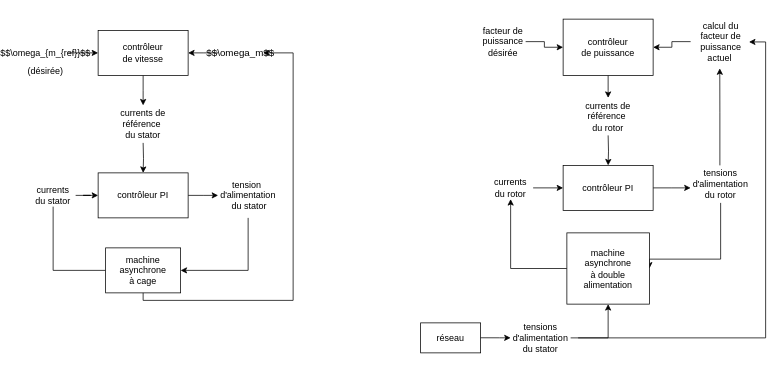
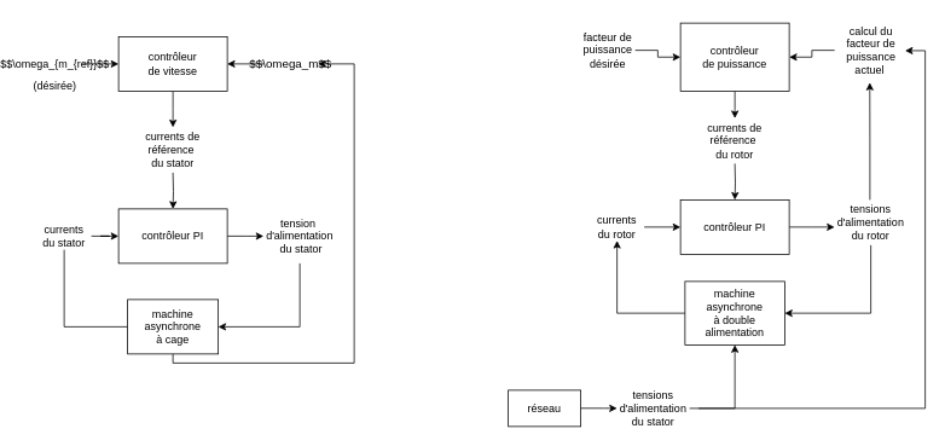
  <mxCell id="0" />
  <mxCell id="1" parent="0" />
  <mxCell id="2" style="edgeStyle=orthogonalEdgeStyle;rounded=0;orthogonalLoop=1;jettySize=auto;html=1;" edge="1" parent="1" source="3"><mxGeometry relative="1" as="geometry"><mxPoint x="910" y="250" as="targetPoint" /></mxGeometry></mxCell>
  <mxCell id="3" value="contrôleur PI" style="rounded=0;whiteSpace=wrap;html=1;" vertex="1" parent="1"><mxGeometry x="740" y="220" width="120" height="60" as="geometry" /></mxCell>
  <mxCell id="4" style="edgeStyle=orthogonalEdgeStyle;rounded=0;orthogonalLoop=1;jettySize=auto;html=1;exitX=1;exitY=0.5;exitDx=0;exitDy=0;" edge="1" parent="1" source="10" target="6"><mxGeometry relative="1" as="geometry" /></mxCell>
  <mxCell id="5" style="edgeStyle=orthogonalEdgeStyle;rounded=0;orthogonalLoop=1;jettySize=auto;html=1;" edge="1" parent="1" source="6"><mxGeometry relative="1" as="geometry"><mxPoint x="280" y="260" as="targetPoint" /></mxGeometry></mxCell>
  <mxCell id="6" value="contrôleur PI" style="rounded=0;whiteSpace=wrap;html=1;" vertex="1" parent="1"><mxGeometry x="120" y="230" width="120" height="60" as="geometry" /></mxCell>
  <mxCell id="7" style="edgeStyle=orthogonalEdgeStyle;rounded=0;orthogonalLoop=1;jettySize=auto;html=1;entryX=1;entryY=0.5;entryDx=0;entryDy=0;" edge="1" parent="1" target="11"><mxGeometry relative="1" as="geometry"><mxPoint x="320" y="290" as="sourcePoint" /><Array as="points"><mxPoint x="320" y="360" /></Array></mxGeometry></mxCell>
  <mxCell id="8" value="tension&amp;nbsp;&lt;br&gt;d'alimentation&lt;br&gt;&amp;nbsp;du stator" style="text;html=1;strokeColor=none;fillColor=none;align=center;verticalAlign=middle;whiteSpace=wrap;rounded=0;" vertex="1" parent="1"><mxGeometry x="290" y="245" width="60" height="30" as="geometry" /></mxCell>
  <mxCell id="9" style="edgeStyle=orthogonalEdgeStyle;rounded=0;orthogonalLoop=1;jettySize=auto;html=1;exitX=0;exitY=0.5;exitDx=0;exitDy=0;endArrow=none;" edge="1" parent="1" source="11" target="10"><mxGeometry relative="1" as="geometry"><Array as="points"><mxPoint x="60" y="360" /></Array></mxGeometry></mxCell>
  <mxCell id="10" value="currents du stator" style="text;html=1;strokeColor=none;fillColor=none;align=center;verticalAlign=middle;whiteSpace=wrap;rounded=0;" vertex="1" parent="1"><mxGeometry x="30" y="245" width="60" height="30" as="geometry" /></mxCell>
  <mxCell id="11" value="machine &lt;br&gt;asynchrone &lt;br&gt;à cage" style="rounded=0;whiteSpace=wrap;html=1;" vertex="1" parent="1"><mxGeometry x="130" y="330" width="100" height="60" as="geometry" /></mxCell>
  <mxCell id="12" style="edgeStyle=orthogonalEdgeStyle;rounded=0;orthogonalLoop=1;jettySize=auto;html=1;entryX=0.5;entryY=0;entryDx=0;entryDy=0;" edge="1" parent="1" target="6"><mxGeometry relative="1" as="geometry"><mxPoint x="180" y="190" as="sourcePoint" /></mxGeometry></mxCell>
  <mxCell id="13" style="edgeStyle=orthogonalEdgeStyle;rounded=0;orthogonalLoop=1;jettySize=auto;html=1;entryX=0.5;entryY=0;entryDx=0;entryDy=0;" edge="1" parent="1" target="3"><mxGeometry relative="1" as="geometry"><mxPoint x="800" y="180" as="sourcePoint" /></mxGeometry></mxCell>
  <mxCell id="14" style="edgeStyle=orthogonalEdgeStyle;rounded=0;orthogonalLoop=1;jettySize=auto;html=1;" edge="1" parent="1" source="15"><mxGeometry relative="1" as="geometry"><mxPoint x="180" y="140" as="targetPoint" /></mxGeometry></mxCell>
  <mxCell id="15" value="contrôleur &lt;br&gt;de vitesse" style="rounded=0;whiteSpace=wrap;html=1;" vertex="1" parent="1"><mxGeometry x="120" y="40" width="120" height="60" as="geometry" /></mxCell>
  <mxCell id="16" style="edgeStyle=orthogonalEdgeStyle;rounded=0;orthogonalLoop=1;jettySize=auto;html=1;entryX=1;entryY=0.5;entryDx=0;entryDy=0;" edge="1" parent="1" source="18" target="15"><mxGeometry relative="1" as="geometry"><Array as="points"><mxPoint x="260" y="70" /><mxPoint x="260" y="70" /></Array></mxGeometry></mxCell>
  <mxCell id="17" value="" style="edgeStyle=orthogonalEdgeStyle;rounded=0;orthogonalLoop=1;jettySize=auto;html=1;" edge="1" parent="1" source="11" target="18"><mxGeometry relative="1" as="geometry"><mxPoint x="30" y="70" as="targetPoint" /><mxPoint x="180" y="390" as="sourcePoint" /><Array as="points"><mxPoint x="180" y="400" /><mxPoint x="380" y="400" /><mxPoint x="380" y="70" /></Array></mxGeometry></mxCell>
  <mxCell id="18" value="&lt;font style=&quot;font-size: 13px;&quot;&gt;$$\omega_m$$&lt;/font&gt;" style="text;html=1;strokeColor=none;fillColor=none;align=center;verticalAlign=middle;whiteSpace=wrap;rounded=0;" vertex="1" parent="1"><mxGeometry x="280" y="55" width="60" height="30" as="geometry" /></mxCell>
  <mxCell id="19" style="edgeStyle=orthogonalEdgeStyle;rounded=0;orthogonalLoop=1;jettySize=auto;html=1;entryX=0;entryY=0.5;entryDx=0;entryDy=0;" edge="1" parent="1" source="20" target="15"><mxGeometry relative="1" as="geometry" /></mxCell>
  <mxCell id="20" value="$$\omega_{m_{ref}}$$" style="text;html=1;strokeColor=none;fillColor=none;align=center;verticalAlign=middle;whiteSpace=wrap;rounded=0;" vertex="1" parent="1"><mxGeometry x="20" y="55" width="60" height="30" as="geometry" /></mxCell>
  <mxCell id="21" value="(désirée)" style="text;html=1;strokeColor=none;fillColor=none;align=center;verticalAlign=middle;whiteSpace=wrap;rounded=0;" vertex="1" parent="1"><mxGeometry x="20" y="80" width="60" height="30" as="geometry" /></mxCell>
  <mxCell id="22" style="edgeStyle=orthogonalEdgeStyle;rounded=0;orthogonalLoop=1;jettySize=auto;html=1;entryX=0;entryY=0.5;entryDx=0;entryDy=0;" edge="1" parent="1" source="23" target="3"><mxGeometry relative="1" as="geometry" /></mxCell>
  <mxCell id="23" value="currents du rotor" style="text;html=1;strokeColor=none;fillColor=none;align=center;verticalAlign=middle;whiteSpace=wrap;rounded=0;" vertex="1" parent="1"><mxGeometry x="640" y="235" width="60" height="30" as="geometry" /></mxCell>
  <mxCell id="24" style="edgeStyle=orthogonalEdgeStyle;rounded=0;orthogonalLoop=1;jettySize=auto;html=1;entryX=1;entryY=0.5;entryDx=0;entryDy=0;" edge="1" parent="1" target="27"><mxGeometry relative="1" as="geometry"><mxPoint x="950" y="270" as="sourcePoint" /><Array as="points"><mxPoint x="950" y="345" /></Array></mxGeometry></mxCell>
  <mxCell id="25" value="tensions d'alimentation du rotor" style="text;html=1;strokeColor=none;fillColor=none;align=center;verticalAlign=middle;whiteSpace=wrap;rounded=0;" vertex="1" parent="1"><mxGeometry x="920" y="230" width="60" height="30" as="geometry" /></mxCell>
  <mxCell id="26" style="edgeStyle=orthogonalEdgeStyle;rounded=0;orthogonalLoop=1;jettySize=auto;html=1;entryX=0.5;entryY=1;entryDx=0;entryDy=0;" edge="1" parent="1" source="27" target="23"><mxGeometry relative="1" as="geometry" /></mxCell>
- <mxCell id="27" value="machine &lt;br&gt;asynchrone &lt;br&gt;à double alimentation" style="rounded=0;whiteSpace=wrap;html=1;" vertex="1" parent="1"><mxGeometry x="745" y="310" width="110" height="95" as="geometry" /></mxCell>
+ <mxCell id="27" value="machine &lt;br&gt;asynchrone &lt;br&gt;à double alimentation" style="rounded=0;whiteSpace=wrap;html=1;" vertex="1" parent="1"><mxGeometry x="745" y="310" width="110" height="70" as="geometry" /></mxCell>
  <mxCell id="28" value="currents de référence&amp;nbsp;&lt;br&gt;du stator" style="text;html=1;strokeColor=none;fillColor=none;align=center;verticalAlign=middle;whiteSpace=wrap;rounded=0;" vertex="1" parent="1"><mxGeometry x="135" y="150" width="90" height="30" as="geometry" /></mxCell>
  <mxCell id="29" style="edgeStyle=orthogonalEdgeStyle;rounded=0;orthogonalLoop=1;jettySize=auto;html=1;" edge="1" parent="1" source="30"><mxGeometry relative="1" as="geometry"><mxPoint x="800" y="130" as="targetPoint" /></mxGeometry></mxCell>
  <mxCell id="30" value="contrôleur &lt;br&gt;de puissance" style="rounded=0;whiteSpace=wrap;html=1;" vertex="1" parent="1"><mxGeometry x="740" y="25" width="120" height="75" as="geometry" /></mxCell>
  <mxCell id="31" style="edgeStyle=orthogonalEdgeStyle;rounded=0;orthogonalLoop=1;jettySize=auto;html=1;entryX=0;entryY=0.5;entryDx=0;entryDy=0;" edge="1" parent="1" source="32" target="30"><mxGeometry relative="1" as="geometry" /></mxCell>
  <mxCell id="32" value="facteur de puissance désirée" style="text;html=1;strokeColor=none;fillColor=none;align=center;verticalAlign=middle;whiteSpace=wrap;rounded=0;" vertex="1" parent="1"><mxGeometry x="630" y="40" width="60" height="30" as="geometry" /></mxCell>
  <mxCell id="33" style="edgeStyle=orthogonalEdgeStyle;rounded=0;orthogonalLoop=1;jettySize=auto;html=1;entryX=0.5;entryY=1;entryDx=0;entryDy=0;" edge="1" parent="1" target="27"><mxGeometry relative="1" as="geometry"><mxPoint x="750" y="450" as="sourcePoint" /><Array as="points"><mxPoint x="800" y="450" /></Array></mxGeometry></mxCell>
  <mxCell id="34" style="edgeStyle=orthogonalEdgeStyle;rounded=0;orthogonalLoop=1;jettySize=auto;html=1;entryX=0.973;entryY=0.506;entryDx=0;entryDy=0;entryPerimeter=0;" edge="1" parent="1" target="39"><mxGeometry relative="1" as="geometry"><mxPoint x="1070" y="40" as="targetPoint" /><mxPoint x="760" y="450" as="sourcePoint" /><Array as="points"><mxPoint x="1010" y="450" /><mxPoint x="1010" y="55" /></Array></mxGeometry></mxCell>
  <mxCell id="35" value="tensions d'alimentation du stator" style="text;html=1;strokeColor=none;fillColor=none;align=center;verticalAlign=middle;whiteSpace=wrap;rounded=0;" vertex="1" parent="1"><mxGeometry x="680" y="435" width="60" height="30" as="geometry" /></mxCell>
  <mxCell id="36" value="réseau" style="rounded=0;whiteSpace=wrap;html=1;" vertex="1" parent="1"><mxGeometry x="550" y="430" width="80" height="40" as="geometry" /></mxCell>
  <mxCell id="37" style="edgeStyle=orthogonalEdgeStyle;rounded=0;orthogonalLoop=1;jettySize=auto;html=1;" edge="1" parent="1"><mxGeometry relative="1" as="geometry"><mxPoint x="630" y="449.86" as="sourcePoint" /><mxPoint x="670" y="450" as="targetPoint" /><Array as="points"><mxPoint x="655" y="450.16" /></Array></mxGeometry></mxCell>
  <mxCell id="38" style="edgeStyle=orthogonalEdgeStyle;rounded=0;orthogonalLoop=1;jettySize=auto;html=1;entryX=1;entryY=0.5;entryDx=0;entryDy=0;" edge="1" parent="1" source="39" target="30"><mxGeometry relative="1" as="geometry" /></mxCell>
  <mxCell id="39" value="calcul du &lt;br&gt;facteur de&lt;br&gt;puissance &lt;br&gt;actuel&amp;nbsp;" style="text;html=1;align=center;verticalAlign=middle;resizable=0;points=[];autosize=1;strokeColor=none;fillColor=none;" vertex="1" parent="1"><mxGeometry x="910" y="20" width="80" height="70" as="geometry" /></mxCell>
  <mxCell id="40" style="edgeStyle=orthogonalEdgeStyle;rounded=0;orthogonalLoop=1;jettySize=auto;html=1;entryX=0.486;entryY=1.009;entryDx=0;entryDy=0;entryPerimeter=0;" edge="1" parent="1" target="39"><mxGeometry relative="1" as="geometry"><mxPoint x="949" y="220" as="sourcePoint" /><Array as="points"><mxPoint x="949" y="150" /><mxPoint x="949" y="150" /></Array></mxGeometry></mxCell>
  <mxCell id="41" value="currents de référence&amp;nbsp;&lt;br&gt;du rotor" style="text;html=1;strokeColor=none;fillColor=none;align=center;verticalAlign=middle;whiteSpace=wrap;rounded=0;" vertex="1" parent="1"><mxGeometry x="755" y="140" width="90" height="30" as="geometry" /></mxCell>
